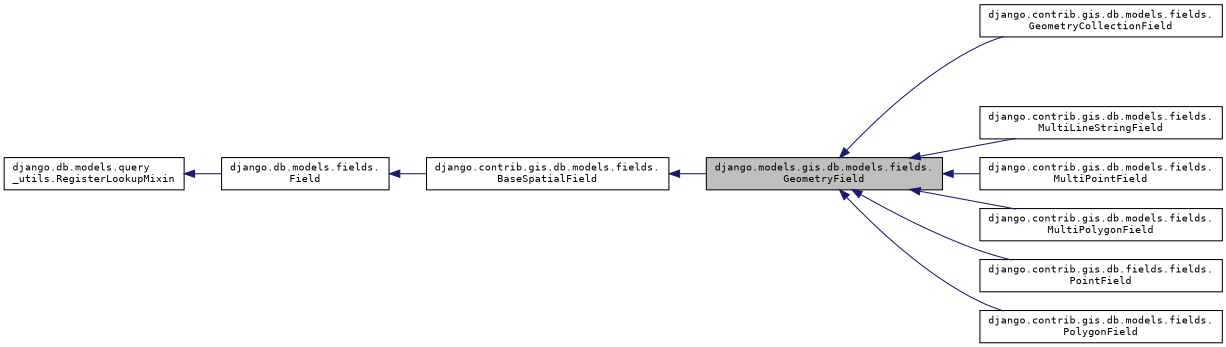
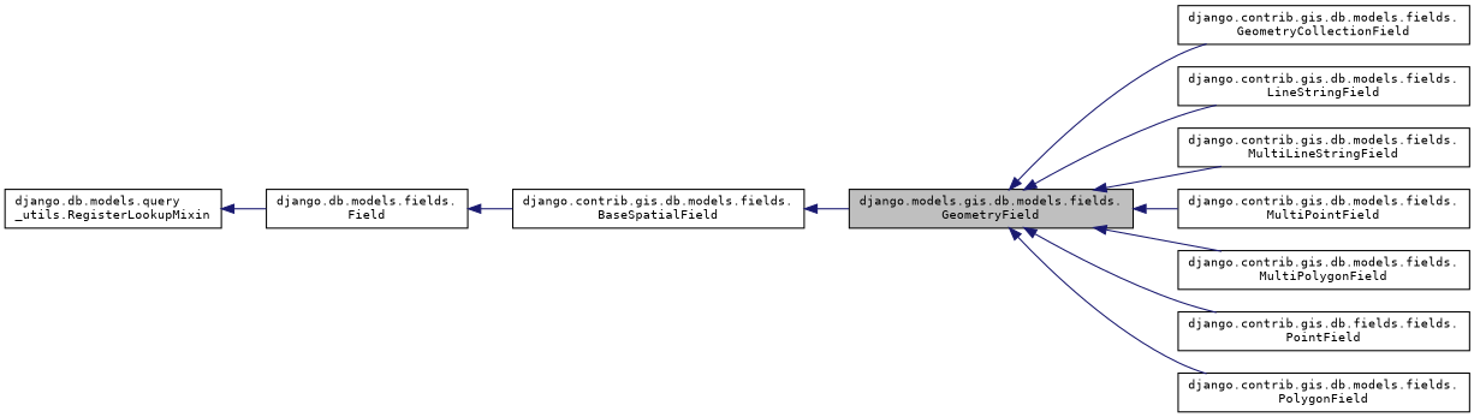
  digraph {
    fontname="DejaVu Sans Mono"
    rankdir=LR
    node [color=black fillcolor=white fontname="DejaVu Sans Mono" fontsize=10 shape=record style=filled]
    edge [color=midnightblue dir=back fontname="DejaVu Sans Mono" fontsize=10 labelfontname=Helvetica labelfontsize=10 style=solid]
    n1 [fillcolor=grey75 fontcolor=black height=0.2 label="django.models.gis.db.models.fields.\lGeometryField" width=0.4]
    n2 [height=0.2 label="django.contrib.gis.db.models.fields.\lGeometryCollectionField" width=0.4]
+   n3 [height=0.2 label="django.contrib.gis.db.models.fields.\lLineStringField" width=0.4]
    n4 [height=0.2 label="django.contrib.gis.db.models.fields.\lMultiLineStringField" width=0.4]
    n5 [height=0.2 label="django.contrib.gis.db.models.fields.\lMultiPointField" width=0.4]
    n6 [height=0.2 label="django.contrib.gis.db.models.fields.\lMultiPolygonField" width=0.4]
    n7 [height=0.2 label="django.contrib.gis.db.fields.fields.\lPointField" width=0.4]
    n8 [height=0.2 label="django.contrib.gis.db.models.fields.\lPolygonField" width=0.4]
    n9 [height=0.2 label="django.contrib.gis.db.models.fields.\lBaseSpatialField" width=0.4]
    n10 [height=0.2 label="django.db.models.fields.\lField" width=0.4]
    n11 [height=0.2 label="django.db.models.query\l_utils.RegisterLookupMixin" width=0.4]
    n1 -> n2
+   n1 -> n3
    n1 -> n4
    n1 -> n5
    n1 -> n6
    n1 -> n7
    n1 -> n8
    n9 -> n1
    n10 -> n9
    n11 -> n10
  }
